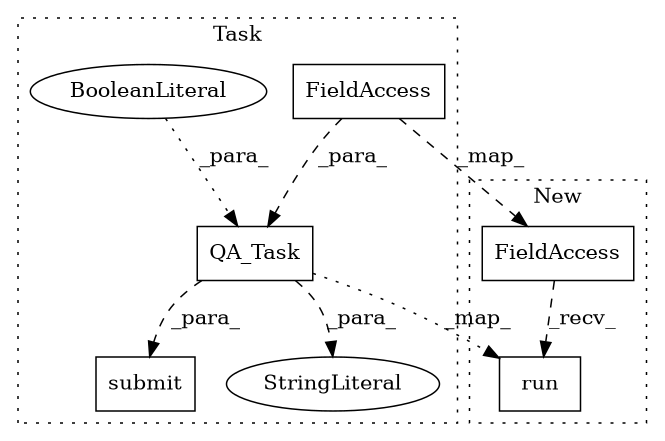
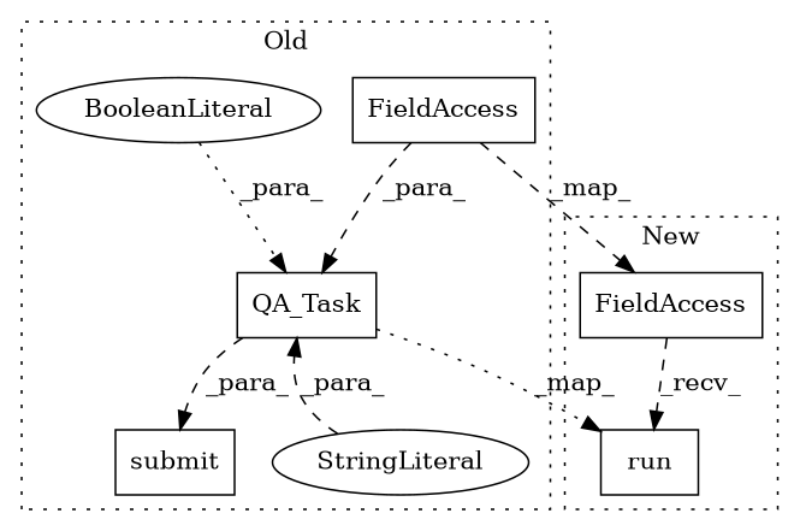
  digraph {
    node [a=32 l=18 shape=box]
    edge [style=dashed]
    n1 [l="8,1" label=QA_Task s="10990,11228"]
    n2 [l="7,1" label=submit s="10983,11234"]
    n3 [a=9 l=4 label=BooleanLiteral s=11230 shape=ellipse]
    n4 [a=22 label=FieldAccess s=10998]
    n5 [a=45 l=7 label=StringLiteral s=11017 shape=ellipse]
    n6 [l="4,1" label=run s="11007,11214"]
    n7 [a=22 label=FieldAccess s=10988]
    subgraph cluster_1 {
-     label=Task
+     label=Old
      style=dotted
      n1
      n2
      n3
      n4
      n5
    }
    subgraph cluster_2 {
      label=New
      style=dotted
      n6
      n7
    }
    n1 -> n2 [label=_para_]
    n1 -> n6 [label=_map_ style=dotted]
    n3 -> n1 [label=_para_ style=dotted]
    n4 -> n1 [label=_para_]
    n4 -> n7 [label=_map_]
-   n1 -> n5 [label=_para_]
+   n5 -> n1 [label=_para_]
    n7 -> n6 [label=_recv_]
  }
